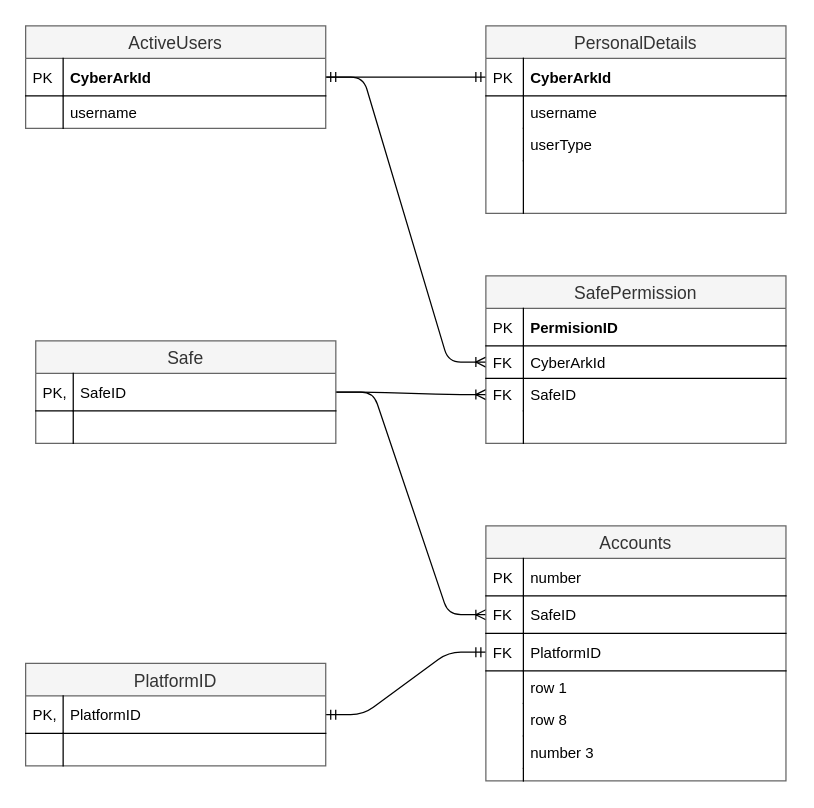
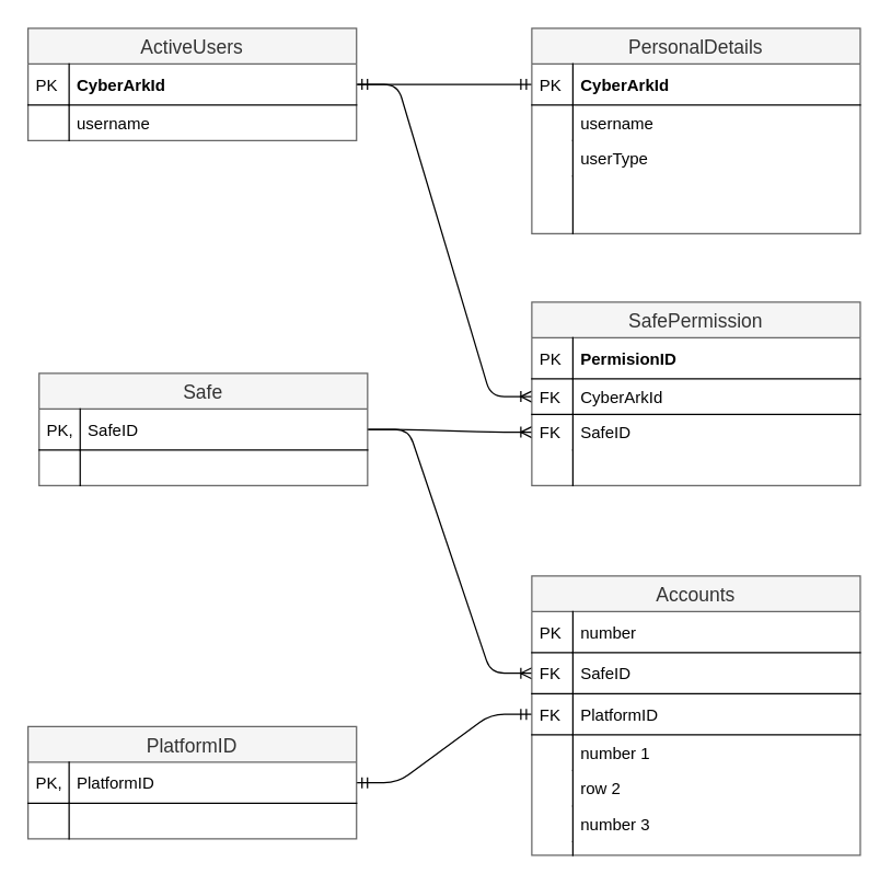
  <mxCell id="0" />
  <mxCell id="1" parent="0" />
  <mxCell id="2" value="" style="edgeStyle=entityRelationEdgeStyle;fontSize=12;html=1;endArrow=ERmandOne;startArrow=ERmandOne;entryX=0;entryY=0.5;entryDx=0;entryDy=0;exitX=1;exitY=0.5;exitDx=0;exitDy=0;" parent="1" source="8" target="27" edge="1"><mxGeometry width="100" height="100" relative="1" as="geometry"><mxPoint x="258.08" y="170" as="sourcePoint" /><mxPoint x="358.08" y="70" as="targetPoint" /></mxGeometry></mxCell>
  <mxCell id="3" value="" style="edgeStyle=entityRelationEdgeStyle;fontSize=12;html=1;endArrow=ERoneToMany;exitX=1;exitY=0.5;exitDx=0;exitDy=0;entryX=0;entryY=0.5;entryDx=0;entryDy=0;" parent="1" source="8" target="20" edge="1"><mxGeometry width="100" height="100" relative="1" as="geometry"><mxPoint x="258.08" y="300" as="sourcePoint" /><mxPoint x="358.08" y="200" as="targetPoint" /></mxGeometry></mxCell>
  <mxCell id="4" value="" style="edgeStyle=entityRelationEdgeStyle;fontSize=12;html=1;endArrow=ERoneToMany;exitX=1;exitY=0.5;exitDx=0;exitDy=0;entryX=0;entryY=0.5;entryDx=0;entryDy=0;" parent="1" source="13" target="22" edge="1"><mxGeometry width="100" height="100" relative="1" as="geometry"><mxPoint x="268.08" y="121" as="sourcePoint" /><mxPoint x="378.08" y="319" as="targetPoint" /></mxGeometry></mxCell>
  <mxCell id="5" value="" style="edgeStyle=entityRelationEdgeStyle;fontSize=12;html=1;endArrow=ERoneToMany;exitX=1;exitY=0.5;exitDx=0;exitDy=0;entryX=0;entryY=0.5;entryDx=0;entryDy=0;" parent="1" source="13" target="38" edge="1"><mxGeometry width="100" height="100" relative="1" as="geometry"><mxPoint x="278.08" y="323" as="sourcePoint" /><mxPoint x="378.08" y="325" as="targetPoint" /></mxGeometry></mxCell>
  <mxCell id="6" value="" style="edgeStyle=entityRelationEdgeStyle;fontSize=12;html=1;endArrow=ERmandOne;startArrow=ERmandOne;entryX=0;entryY=0.5;entryDx=0;entryDy=0;exitX=1;exitY=0.5;exitDx=0;exitDy=0;" parent="1" source="51" target="40" edge="1"><mxGeometry width="100" height="100" relative="1" as="geometry"><mxPoint x="168.08" y="510" as="sourcePoint" /><mxPoint x="268.08" y="410" as="targetPoint" /></mxGeometry></mxCell>
  <mxCell id="7" value="ActiveUsers" style="swimlane;fontStyle=0;childLayout=stackLayout;horizontal=1;startSize=26;horizontalStack=0;resizeParent=1;resizeParentMax=0;resizeLast=0;collapsible=1;marginBottom=0;align=center;fontSize=14;fillColor=#f5f5f5;strokeColor=#666666;fontColor=#333333;" parent="1" vertex="1"><mxGeometry x="20" y="20" width="240" height="82" as="geometry"><mxRectangle x="150" y="90" width="110" height="26" as="alternateBounds" /></mxGeometry></mxCell>
  <mxCell id="8" value="CyberArkId" style="shape=partialRectangle;top=0;left=0;right=0;bottom=1;align=left;verticalAlign=middle;fillColor=none;spacingLeft=34;spacingRight=4;overflow=hidden;rotatable=0;points=[[0,0.5],[1,0.5]];portConstraint=eastwest;dropTarget=0;fontStyle=1;fontSize=12;" parent="7" vertex="1"><mxGeometry y="26" width="240" height="30" as="geometry" /></mxCell>
  <mxCell id="9" value="PK" style="shape=partialRectangle;top=0;left=0;bottom=0;fillColor=none;align=left;verticalAlign=middle;spacingLeft=4;spacingRight=4;overflow=hidden;rotatable=0;points=[];portConstraint=eastwest;part=1;fontSize=12;" parent="8" vertex="1" connectable="0"><mxGeometry width="30" height="30" as="geometry" /></mxCell>
  <mxCell id="10" value="username" style="shape=partialRectangle;top=0;left=0;right=0;bottom=0;align=left;verticalAlign=top;fillColor=none;spacingLeft=34;spacingRight=4;overflow=hidden;rotatable=0;points=[[0,0.5],[1,0.5]];portConstraint=eastwest;dropTarget=0;fontSize=12;" parent="7" vertex="1"><mxGeometry y="56" width="240" height="26" as="geometry" /></mxCell>
  <mxCell id="11" value="" style="shape=partialRectangle;top=0;left=0;bottom=0;fillColor=none;align=left;verticalAlign=top;spacingLeft=4;spacingRight=4;overflow=hidden;rotatable=0;points=[];portConstraint=eastwest;part=1;fontSize=12;" parent="10" vertex="1" connectable="0"><mxGeometry width="30" height="26" as="geometry" /></mxCell>
  <mxCell id="12" value="Safe" style="swimlane;fontStyle=0;childLayout=stackLayout;horizontal=1;startSize=26;horizontalStack=0;resizeParent=1;resizeParentMax=0;resizeLast=0;collapsible=1;marginBottom=0;align=center;fontSize=14;fillColor=#f5f5f5;strokeColor=#666666;fontColor=#333333;" parent="1" vertex="1"><mxGeometry x="28.08" y="272" width="240" height="82" as="geometry"><mxRectangle x="150" y="90" width="110" height="26" as="alternateBounds" /></mxGeometry></mxCell>
  <mxCell id="13" value="SafeID" style="shape=partialRectangle;top=0;left=0;right=0;bottom=1;align=left;verticalAlign=middle;fillColor=none;spacingLeft=34;spacingRight=4;overflow=hidden;rotatable=0;points=[[0,0.5],[1,0.5]];portConstraint=eastwest;dropTarget=0;fontStyle=0;fontSize=12;" parent="12" vertex="1"><mxGeometry y="26" width="240" height="30" as="geometry" /></mxCell>
  <mxCell id="14" value="PK, FK" style="shape=partialRectangle;top=0;left=0;bottom=0;fillColor=none;align=left;verticalAlign=middle;spacingLeft=4;spacingRight=4;overflow=hidden;rotatable=0;points=[];portConstraint=eastwest;part=1;fontSize=12;" parent="13" vertex="1" connectable="0"><mxGeometry width="30" height="30" as="geometry" /></mxCell>
  <mxCell id="15" value="" style="shape=partialRectangle;top=0;left=0;right=0;bottom=0;align=left;verticalAlign=top;fillColor=none;spacingLeft=34;spacingRight=4;overflow=hidden;rotatable=0;points=[[0,0.5],[1,0.5]];portConstraint=eastwest;dropTarget=0;fontSize=12;" parent="12" vertex="1"><mxGeometry y="56" width="240" height="26" as="geometry" /></mxCell>
  <mxCell id="16" value="" style="shape=partialRectangle;top=0;left=0;bottom=0;fillColor=none;align=left;verticalAlign=top;spacingLeft=4;spacingRight=4;overflow=hidden;rotatable=0;points=[];portConstraint=eastwest;part=1;fontSize=12;" parent="15" vertex="1" connectable="0"><mxGeometry width="30" height="26" as="geometry" /></mxCell>
  <mxCell id="17" value="SafePermission" style="swimlane;fontStyle=0;childLayout=stackLayout;horizontal=1;startSize=26;horizontalStack=0;resizeParent=1;resizeParentMax=0;resizeLast=0;collapsible=1;marginBottom=0;align=center;fontSize=14;fillColor=#f5f5f5;strokeColor=#666666;fontColor=#333333;" parent="1" vertex="1"><mxGeometry x="388.08" y="220" width="240" height="134" as="geometry"><mxRectangle x="523.24" y="90" width="130" height="26" as="alternateBounds" /></mxGeometry></mxCell>
  <mxCell id="18" value="PermisionID" style="shape=partialRectangle;top=0;left=0;right=0;bottom=1;align=left;verticalAlign=middle;fillColor=none;spacingLeft=34;spacingRight=4;overflow=hidden;rotatable=0;points=[[0,0.5],[1,0.5]];portConstraint=eastwest;dropTarget=0;fontStyle=1;fontSize=12;" parent="17" vertex="1"><mxGeometry y="26" width="240" height="30" as="geometry" /></mxCell>
  <mxCell id="19" value="PK" style="shape=partialRectangle;top=0;left=0;bottom=0;fillColor=none;align=left;verticalAlign=middle;spacingLeft=4;spacingRight=4;overflow=hidden;rotatable=0;points=[];portConstraint=eastwest;part=1;fontSize=12;" parent="18" vertex="1" connectable="0"><mxGeometry width="30" height="30" as="geometry" /></mxCell>
  <mxCell id="20" value="CyberArkId " style="shape=partialRectangle;top=0;left=0;right=0;bottom=1;align=left;verticalAlign=top;fillColor=none;spacingLeft=34;spacingRight=4;overflow=hidden;rotatable=0;points=[[0,0.5],[1,0.5]];portConstraint=eastwest;dropTarget=0;fontSize=12;" parent="17" vertex="1"><mxGeometry y="56" width="240" height="26" as="geometry" /></mxCell>
  <mxCell id="21" value="FK" style="shape=partialRectangle;top=0;left=0;bottom=0;fillColor=none;align=left;verticalAlign=top;spacingLeft=4;spacingRight=4;overflow=hidden;rotatable=0;points=[];portConstraint=eastwest;part=1;fontSize=12;" parent="20" vertex="1" connectable="0"><mxGeometry width="30" height="26" as="geometry" /></mxCell>
  <mxCell id="22" value="SafeID " style="shape=partialRectangle;top=0;left=0;right=0;bottom=0;align=left;verticalAlign=top;fillColor=none;spacingLeft=34;spacingRight=4;overflow=hidden;rotatable=0;points=[[0,0.5],[1,0.5]];portConstraint=eastwest;dropTarget=0;fontSize=12;" parent="17" vertex="1"><mxGeometry y="82" width="240" height="26" as="geometry" /></mxCell>
  <mxCell id="23" value="FK" style="shape=partialRectangle;top=0;left=0;bottom=0;fillColor=none;align=left;verticalAlign=top;spacingLeft=4;spacingRight=4;overflow=hidden;rotatable=0;points=[];portConstraint=eastwest;part=1;fontSize=12;" parent="22" vertex="1" connectable="0"><mxGeometry width="30" height="26" as="geometry" /></mxCell>
  <mxCell id="24" value="" style="shape=partialRectangle;top=0;left=0;right=0;bottom=0;align=left;verticalAlign=top;fillColor=none;spacingLeft=34;spacingRight=4;overflow=hidden;rotatable=0;points=[[0,0.5],[1,0.5]];portConstraint=eastwest;dropTarget=0;fontSize=12;" parent="17" vertex="1"><mxGeometry y="108" width="240" height="26" as="geometry" /></mxCell>
  <mxCell id="25" value="" style="shape=partialRectangle;top=0;left=0;bottom=0;fillColor=none;align=left;verticalAlign=top;spacingLeft=4;spacingRight=4;overflow=hidden;rotatable=0;points=[];portConstraint=eastwest;part=1;fontSize=12;" parent="24" vertex="1" connectable="0"><mxGeometry width="30" height="26" as="geometry" /></mxCell>
  <mxCell id="26" value="PersonalDetails" style="swimlane;fontStyle=0;childLayout=stackLayout;horizontal=1;startSize=26;horizontalStack=0;resizeParent=1;resizeParentMax=0;resizeLast=0;collapsible=1;marginBottom=0;align=center;fontSize=14;fillColor=#f5f5f5;strokeColor=#666666;fontColor=#333333;" parent="1" vertex="1"><mxGeometry x="388.08" y="20" width="240" height="150" as="geometry"><mxRectangle x="523.24" y="90" width="130" height="26" as="alternateBounds" /></mxGeometry></mxCell>
  <mxCell id="27" value="CyberArkId" style="shape=partialRectangle;top=0;left=0;right=0;bottom=1;align=left;verticalAlign=middle;fillColor=none;spacingLeft=34;spacingRight=4;overflow=hidden;rotatable=0;points=[[0,0.5],[1,0.5]];portConstraint=eastwest;dropTarget=0;fontStyle=1;fontSize=12;" parent="26" vertex="1"><mxGeometry y="26" width="240" height="30" as="geometry" /></mxCell>
  <mxCell id="28" value="PK" style="shape=partialRectangle;top=0;left=0;bottom=0;fillColor=none;align=left;verticalAlign=middle;spacingLeft=4;spacingRight=4;overflow=hidden;rotatable=0;points=[];portConstraint=eastwest;part=1;fontSize=12;" parent="27" vertex="1" connectable="0"><mxGeometry width="30" height="30" as="geometry" /></mxCell>
  <mxCell id="29" value="username" style="shape=partialRectangle;top=0;left=0;right=0;bottom=0;align=left;verticalAlign=top;fillColor=none;spacingLeft=34;spacingRight=4;overflow=hidden;rotatable=0;points=[[0,0.5],[1,0.5]];portConstraint=eastwest;dropTarget=0;fontSize=12;" parent="26" vertex="1"><mxGeometry y="56" width="240" height="26" as="geometry" /></mxCell>
  <mxCell id="30" value="" style="shape=partialRectangle;top=0;left=0;bottom=0;fillColor=none;align=left;verticalAlign=top;spacingLeft=4;spacingRight=4;overflow=hidden;rotatable=0;points=[];portConstraint=eastwest;part=1;fontSize=12;" parent="29" vertex="1" connectable="0"><mxGeometry width="30" height="26" as="geometry" /></mxCell>
  <mxCell id="31" value="userType" style="shape=partialRectangle;top=0;left=0;right=0;bottom=0;align=left;verticalAlign=top;fillColor=none;spacingLeft=34;spacingRight=4;overflow=hidden;rotatable=0;points=[[0,0.5],[1,0.5]];portConstraint=eastwest;dropTarget=0;fontSize=12;" parent="26" vertex="1"><mxGeometry y="82" width="240" height="26" as="geometry" /></mxCell>
  <mxCell id="32" value="" style="shape=partialRectangle;top=0;left=0;bottom=0;fillColor=none;align=left;verticalAlign=top;spacingLeft=4;spacingRight=4;overflow=hidden;rotatable=0;points=[];portConstraint=eastwest;part=1;fontSize=12;" parent="31" vertex="1" connectable="0"><mxGeometry width="30" height="26" as="geometry" /></mxCell>
  <mxCell id="33" value="" style="shape=partialRectangle;top=0;left=0;right=0;bottom=0;align=left;verticalAlign=top;fillColor=none;spacingLeft=34;spacingRight=4;overflow=hidden;rotatable=0;points=[[0,0.5],[1,0.5]];portConstraint=eastwest;dropTarget=0;fontSize=12;" parent="26" vertex="1"><mxGeometry y="108" width="240" height="42" as="geometry" /></mxCell>
  <mxCell id="34" value="" style="shape=partialRectangle;top=0;left=0;bottom=0;fillColor=none;align=left;verticalAlign=top;spacingLeft=4;spacingRight=4;overflow=hidden;rotatable=0;points=[];portConstraint=eastwest;part=1;fontSize=12;" parent="33" vertex="1" connectable="0"><mxGeometry width="30" height="42" as="geometry" /></mxCell>
  <mxCell id="35" value="Accounts" style="swimlane;fontStyle=0;childLayout=stackLayout;horizontal=1;startSize=26;horizontalStack=0;resizeParent=1;resizeParentMax=0;resizeLast=0;collapsible=1;marginBottom=0;align=center;fontSize=14;fillColor=#f5f5f5;strokeColor=#666666;fontColor=#333333;" parent="1" vertex="1"><mxGeometry x="388.08" y="420" width="240" height="204" as="geometry" /></mxCell>
  <mxCell id="36" value="number" style="shape=partialRectangle;top=0;left=0;right=0;bottom=1;align=left;verticalAlign=middle;fillColor=none;spacingLeft=34;spacingRight=4;overflow=hidden;rotatable=0;points=[[0,0.5],[1,0.5]];portConstraint=eastwest;dropTarget=0;fontStyle=0;fontSize=12;" parent="35" vertex="1"><mxGeometry y="26" width="240" height="30" as="geometry" /></mxCell>
  <mxCell id="37" value="PK" style="shape=partialRectangle;top=0;left=0;bottom=0;fillColor=none;align=left;verticalAlign=middle;spacingLeft=4;spacingRight=4;overflow=hidden;rotatable=0;points=[];portConstraint=eastwest;part=1;fontSize=12;" parent="36" vertex="1" connectable="0"><mxGeometry width="30" height="30" as="geometry" /></mxCell>
  <mxCell id="38" value="SafeID" style="shape=partialRectangle;top=0;left=0;right=0;bottom=1;align=left;verticalAlign=middle;fillColor=none;spacingLeft=34;spacingRight=4;overflow=hidden;rotatable=0;points=[[0,0.5],[1,0.5]];portConstraint=eastwest;dropTarget=0;fontStyle=0;fontSize=12;" parent="35" vertex="1"><mxGeometry y="56" width="240" height="30" as="geometry" /></mxCell>
  <mxCell id="39" value="FK" style="shape=partialRectangle;top=0;left=0;bottom=0;fillColor=none;align=left;verticalAlign=middle;spacingLeft=4;spacingRight=4;overflow=hidden;rotatable=0;points=[];portConstraint=eastwest;part=1;fontSize=12;" parent="38" vertex="1" connectable="0"><mxGeometry width="30" height="30" as="geometry" /></mxCell>
  <mxCell id="40" value="PlatformID" style="shape=partialRectangle;top=0;left=0;right=0;bottom=1;align=left;verticalAlign=middle;fillColor=none;spacingLeft=34;spacingRight=4;overflow=hidden;rotatable=0;points=[[0,0.5],[1,0.5]];portConstraint=eastwest;dropTarget=0;fontStyle=0;fontSize=12;" parent="35" vertex="1"><mxGeometry y="86" width="240" height="30" as="geometry" /></mxCell>
  <mxCell id="41" value="FK" style="shape=partialRectangle;top=0;left=0;bottom=0;fillColor=none;align=left;verticalAlign=middle;spacingLeft=4;spacingRight=4;overflow=hidden;rotatable=0;points=[];portConstraint=eastwest;part=1;fontSize=12;" parent="40" vertex="1" connectable="0"><mxGeometry width="30" height="30" as="geometry" /></mxCell>
- <mxCell id="42" value="row 1" style="shape=partialRectangle;top=0;left=0;right=0;bottom=0;align=left;verticalAlign=top;fillColor=none;spacingLeft=34;spacingRight=4;overflow=hidden;rotatable=0;points=[[0,0.5],[1,0.5]];portConstraint=eastwest;dropTarget=0;fontSize=12;" parent="35" vertex="1"><mxGeometry y="116" width="240" height="26" as="geometry" /></mxCell>
+ <mxCell id="42" value="number 1" style="shape=partialRectangle;top=0;left=0;right=0;bottom=0;align=left;verticalAlign=top;fillColor=none;spacingLeft=34;spacingRight=4;overflow=hidden;rotatable=0;points=[[0,0.5],[1,0.5]];portConstraint=eastwest;dropTarget=0;fontSize=12;" parent="35" vertex="1"><mxGeometry y="116" width="240" height="26" as="geometry" /></mxCell>
  <mxCell id="43" value="" style="shape=partialRectangle;top=0;left=0;bottom=0;fillColor=none;align=left;verticalAlign=top;spacingLeft=4;spacingRight=4;overflow=hidden;rotatable=0;points=[];portConstraint=eastwest;part=1;fontSize=12;" parent="42" vertex="1" connectable="0"><mxGeometry width="30" height="26" as="geometry" /></mxCell>
- <mxCell id="44" value="row 8" style="shape=partialRectangle;top=0;left=0;right=0;bottom=0;align=left;verticalAlign=top;fillColor=none;spacingLeft=34;spacingRight=4;overflow=hidden;rotatable=0;points=[[0,0.5],[1,0.5]];portConstraint=eastwest;dropTarget=0;fontSize=12;" parent="35" vertex="1"><mxGeometry y="142" width="240" height="26" as="geometry" /></mxCell>
+ <mxCell id="44" value="row 2" style="shape=partialRectangle;top=0;left=0;right=0;bottom=0;align=left;verticalAlign=top;fillColor=none;spacingLeft=34;spacingRight=4;overflow=hidden;rotatable=0;points=[[0,0.5],[1,0.5]];portConstraint=eastwest;dropTarget=0;fontSize=12;" parent="35" vertex="1"><mxGeometry y="142" width="240" height="26" as="geometry" /></mxCell>
  <mxCell id="45" value="" style="shape=partialRectangle;top=0;left=0;bottom=0;fillColor=none;align=left;verticalAlign=top;spacingLeft=4;spacingRight=4;overflow=hidden;rotatable=0;points=[];portConstraint=eastwest;part=1;fontSize=12;" parent="44" vertex="1" connectable="0"><mxGeometry width="30" height="26" as="geometry" /></mxCell>
  <mxCell id="46" value="number 3" style="shape=partialRectangle;top=0;left=0;right=0;bottom=0;align=left;verticalAlign=top;fillColor=none;spacingLeft=34;spacingRight=4;overflow=hidden;rotatable=0;points=[[0,0.5],[1,0.5]];portConstraint=eastwest;dropTarget=0;fontSize=12;" parent="35" vertex="1"><mxGeometry y="168" width="240" height="26" as="geometry" /></mxCell>
  <mxCell id="47" value="" style="shape=partialRectangle;top=0;left=0;bottom=0;fillColor=none;align=left;verticalAlign=top;spacingLeft=4;spacingRight=4;overflow=hidden;rotatable=0;points=[];portConstraint=eastwest;part=1;fontSize=12;" parent="46" vertex="1" connectable="0"><mxGeometry width="30" height="26" as="geometry" /></mxCell>
  <mxCell id="48" value="" style="shape=partialRectangle;top=0;left=0;right=0;bottom=0;align=left;verticalAlign=top;fillColor=none;spacingLeft=34;spacingRight=4;overflow=hidden;rotatable=0;points=[[0,0.5],[1,0.5]];portConstraint=eastwest;dropTarget=0;fontSize=12;" parent="35" vertex="1"><mxGeometry y="194" width="240" height="10" as="geometry" /></mxCell>
  <mxCell id="49" value="" style="shape=partialRectangle;top=0;left=0;bottom=0;fillColor=none;align=left;verticalAlign=top;spacingLeft=4;spacingRight=4;overflow=hidden;rotatable=0;points=[];portConstraint=eastwest;part=1;fontSize=12;" parent="48" vertex="1" connectable="0"><mxGeometry width="30" height="10" as="geometry" /></mxCell>
  <mxCell id="50" value="PlatformID" style="swimlane;fontStyle=0;childLayout=stackLayout;horizontal=1;startSize=26;horizontalStack=0;resizeParent=1;resizeParentMax=0;resizeLast=0;collapsible=1;marginBottom=0;align=center;fontSize=14;fillColor=#f5f5f5;strokeColor=#666666;fontColor=#333333;" parent="1" vertex="1"><mxGeometry x="20" y="530" width="240" height="82" as="geometry"><mxRectangle x="150" y="90" width="110" height="26" as="alternateBounds" /></mxGeometry></mxCell>
  <mxCell id="51" value="PlatformID" style="shape=partialRectangle;top=0;left=0;right=0;bottom=1;align=left;verticalAlign=middle;fillColor=none;spacingLeft=34;spacingRight=4;overflow=hidden;rotatable=0;points=[[0,0.5],[1,0.5]];portConstraint=eastwest;dropTarget=0;fontStyle=0;fontSize=12;" parent="50" vertex="1"><mxGeometry y="26" width="240" height="30" as="geometry" /></mxCell>
  <mxCell id="52" value="PK, FK" style="shape=partialRectangle;top=0;left=0;bottom=0;fillColor=none;align=left;verticalAlign=middle;spacingLeft=4;spacingRight=4;overflow=hidden;rotatable=0;points=[];portConstraint=eastwest;part=1;fontSize=12;" parent="51" vertex="1" connectable="0"><mxGeometry width="30" height="30" as="geometry" /></mxCell>
  <mxCell id="53" value="" style="shape=partialRectangle;top=0;left=0;right=0;bottom=0;align=left;verticalAlign=top;fillColor=none;spacingLeft=34;spacingRight=4;overflow=hidden;rotatable=0;points=[[0,0.5],[1,0.5]];portConstraint=eastwest;dropTarget=0;fontSize=12;" parent="50" vertex="1"><mxGeometry y="56" width="240" height="26" as="geometry" /></mxCell>
  <mxCell id="54" value="" style="shape=partialRectangle;top=0;left=0;bottom=0;fillColor=none;align=left;verticalAlign=top;spacingLeft=4;spacingRight=4;overflow=hidden;rotatable=0;points=[];portConstraint=eastwest;part=1;fontSize=12;" parent="53" vertex="1" connectable="0"><mxGeometry width="30" height="26" as="geometry" /></mxCell>
